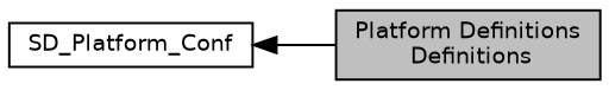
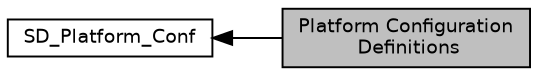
  digraph {
    rankdir=LR
    node [color=black fontname=Helvetica fontsize=10 shape=record style=filled]
-   n1 [fillcolor=grey75 fontcolor=black height=0.2 label="Platform Definitions\l Definitions" width=0.4]
+   n1 [fillcolor=grey75 fontcolor=black height=0.2 label="Platform Configuration\l Definitions" width=0.4]
    n2 [fillcolor=white height=0.2 label=SD_Platform_Conf width=0.4]
    n2 -> n1 [dir=back fontname=Helvetica fontsize=10 labelfontname=Helvetica labelfontsize=10 shape=plaintext style=solid]
  }
